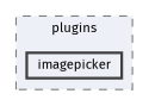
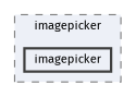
  digraph {
    compound=true
    rankdir=LR
    fontname="Fira Sans"
    n1 [color=grey25 fillcolor="#edf0f7" fontname="Fira Sans" fontsize=10 height=0.2 label=imagepicker shape=box style="filled,bold" width=0.4]
    subgraph cluster_1 {
      bgcolor="#edf0f7"
      fontsize=10
-     label=plugins
+     label=imagepicker
      pencolor=grey50
      style="filled,dashed"
      n1
    }
  }
